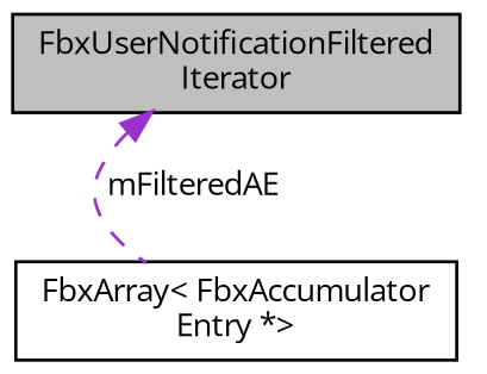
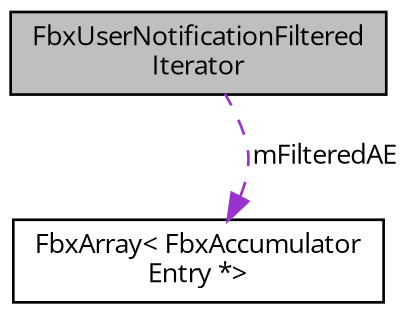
  digraph {
    fontname="Open Sans"
    node [color=black fontname="Open Sans" fontsize=10 shape=record style=filled]
    n1 [fillcolor=grey75 fontcolor=black height=0.2 label="FbxUserNotificationFiltered\lIterator" width=0.4]
    n2 [fillcolor=white height=0.2 label="FbxArray\< FbxAccumulator\lEntry *\>" width=0.4]
-   n1 -> n2 [color=darkorchid3 dir=back fontname="Open Sans" fontsize=10 label=" mFilteredAE" labelfontname=Helvetica labelfontsize=10 style=dashed]
+   n2 -> n1 [color=darkorchid3 dir=back fontname="Open Sans" fontsize=10 label=" mFilteredAE" labelfontname=Helvetica labelfontsize=10 style=dashed]
  }
